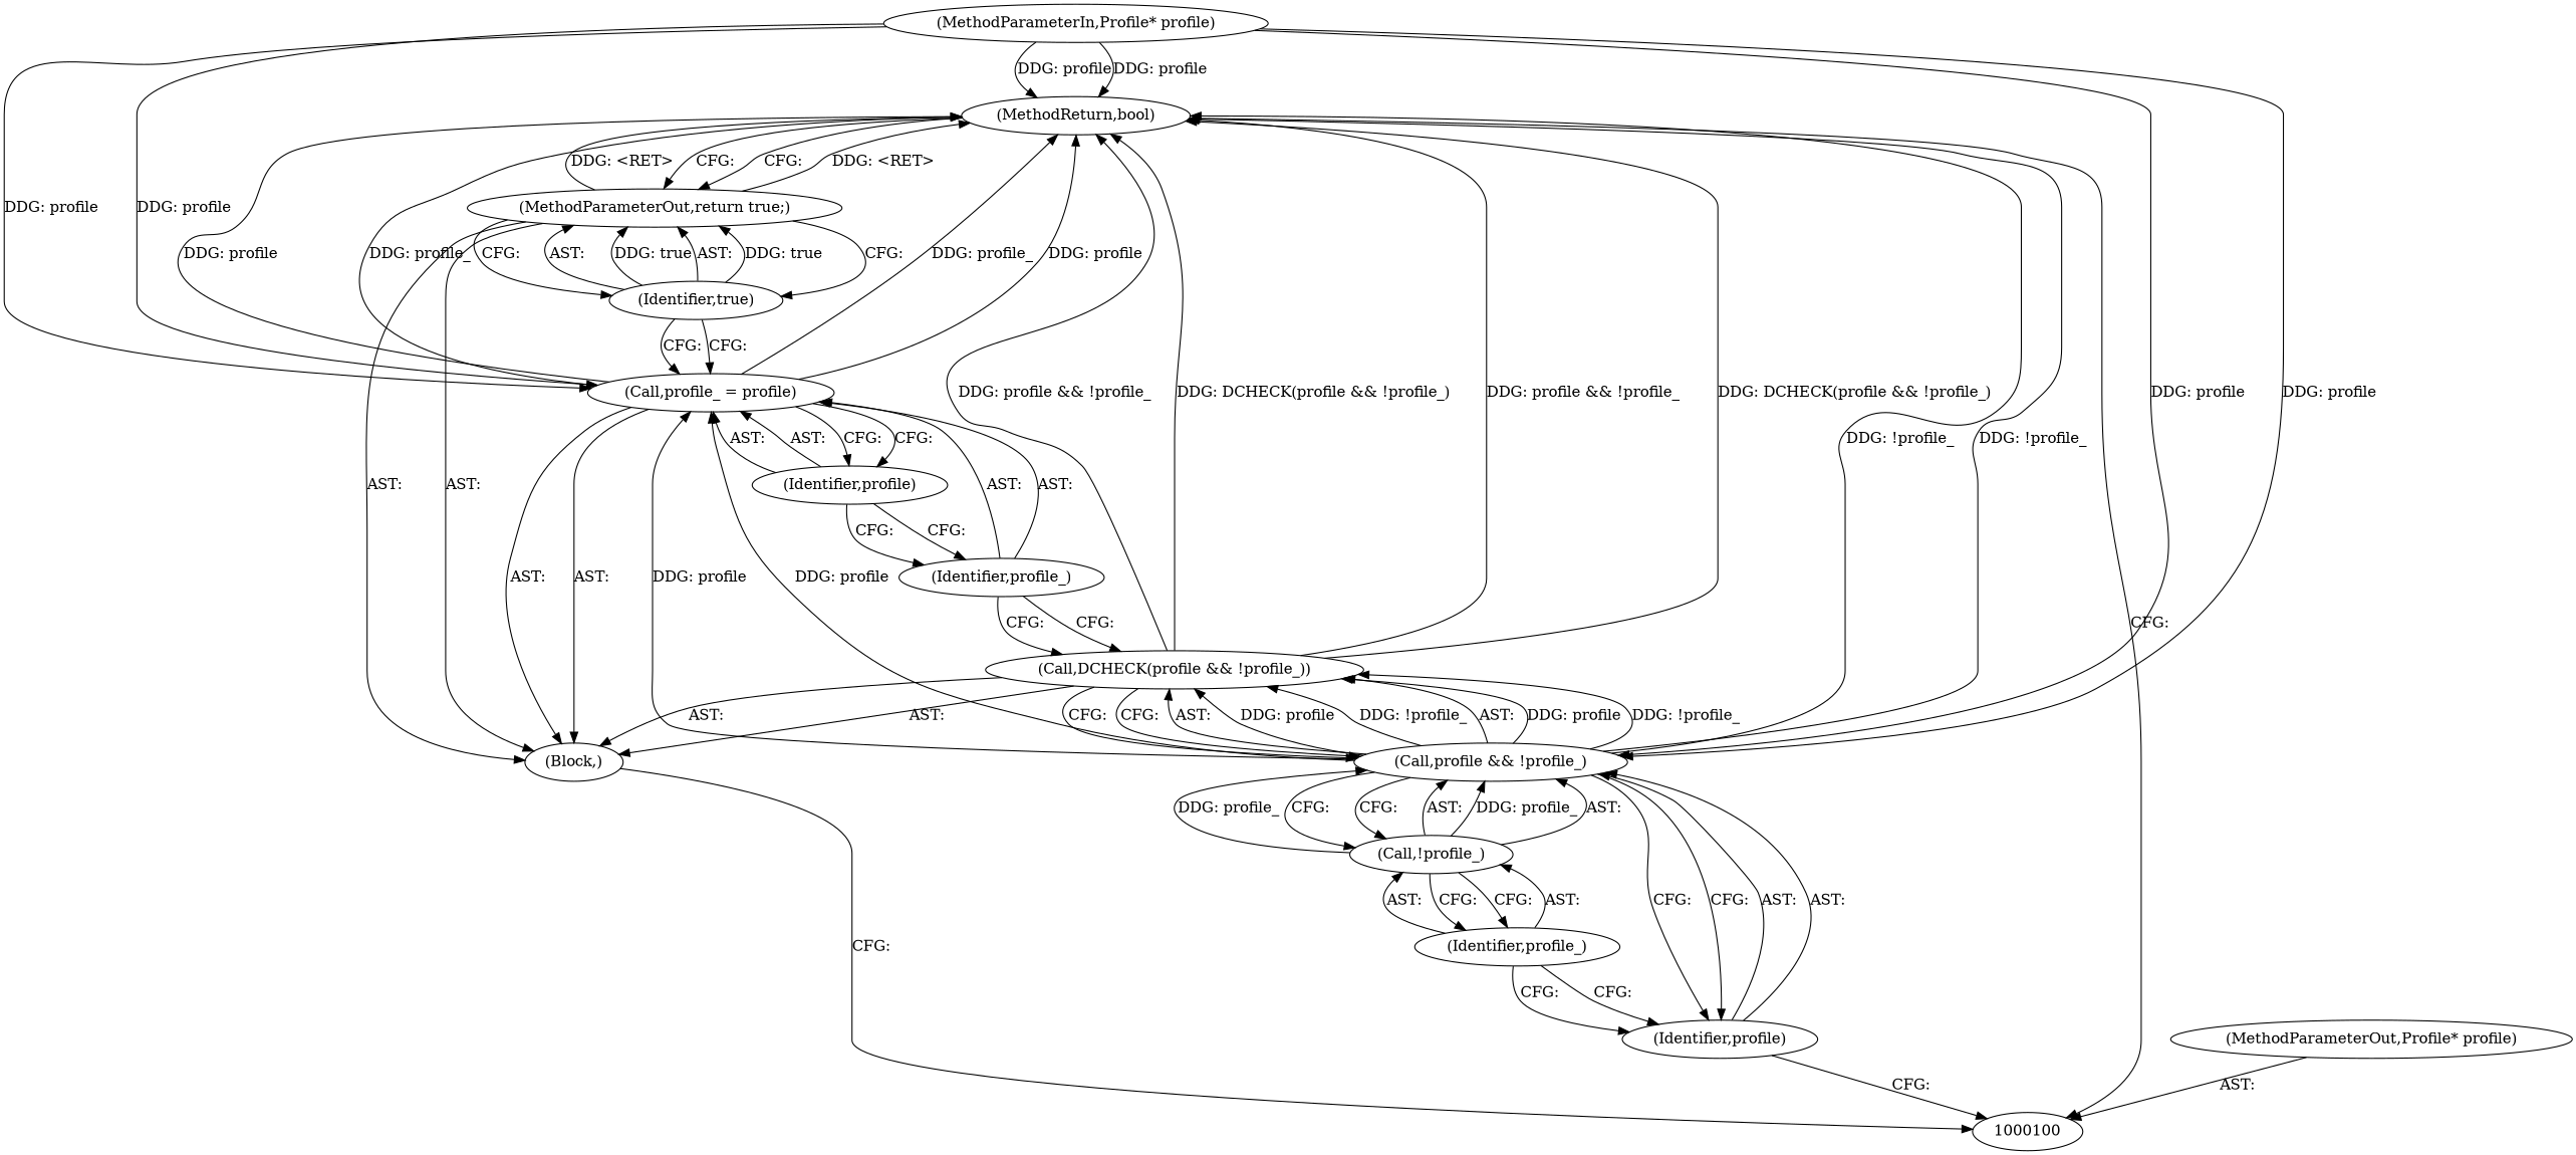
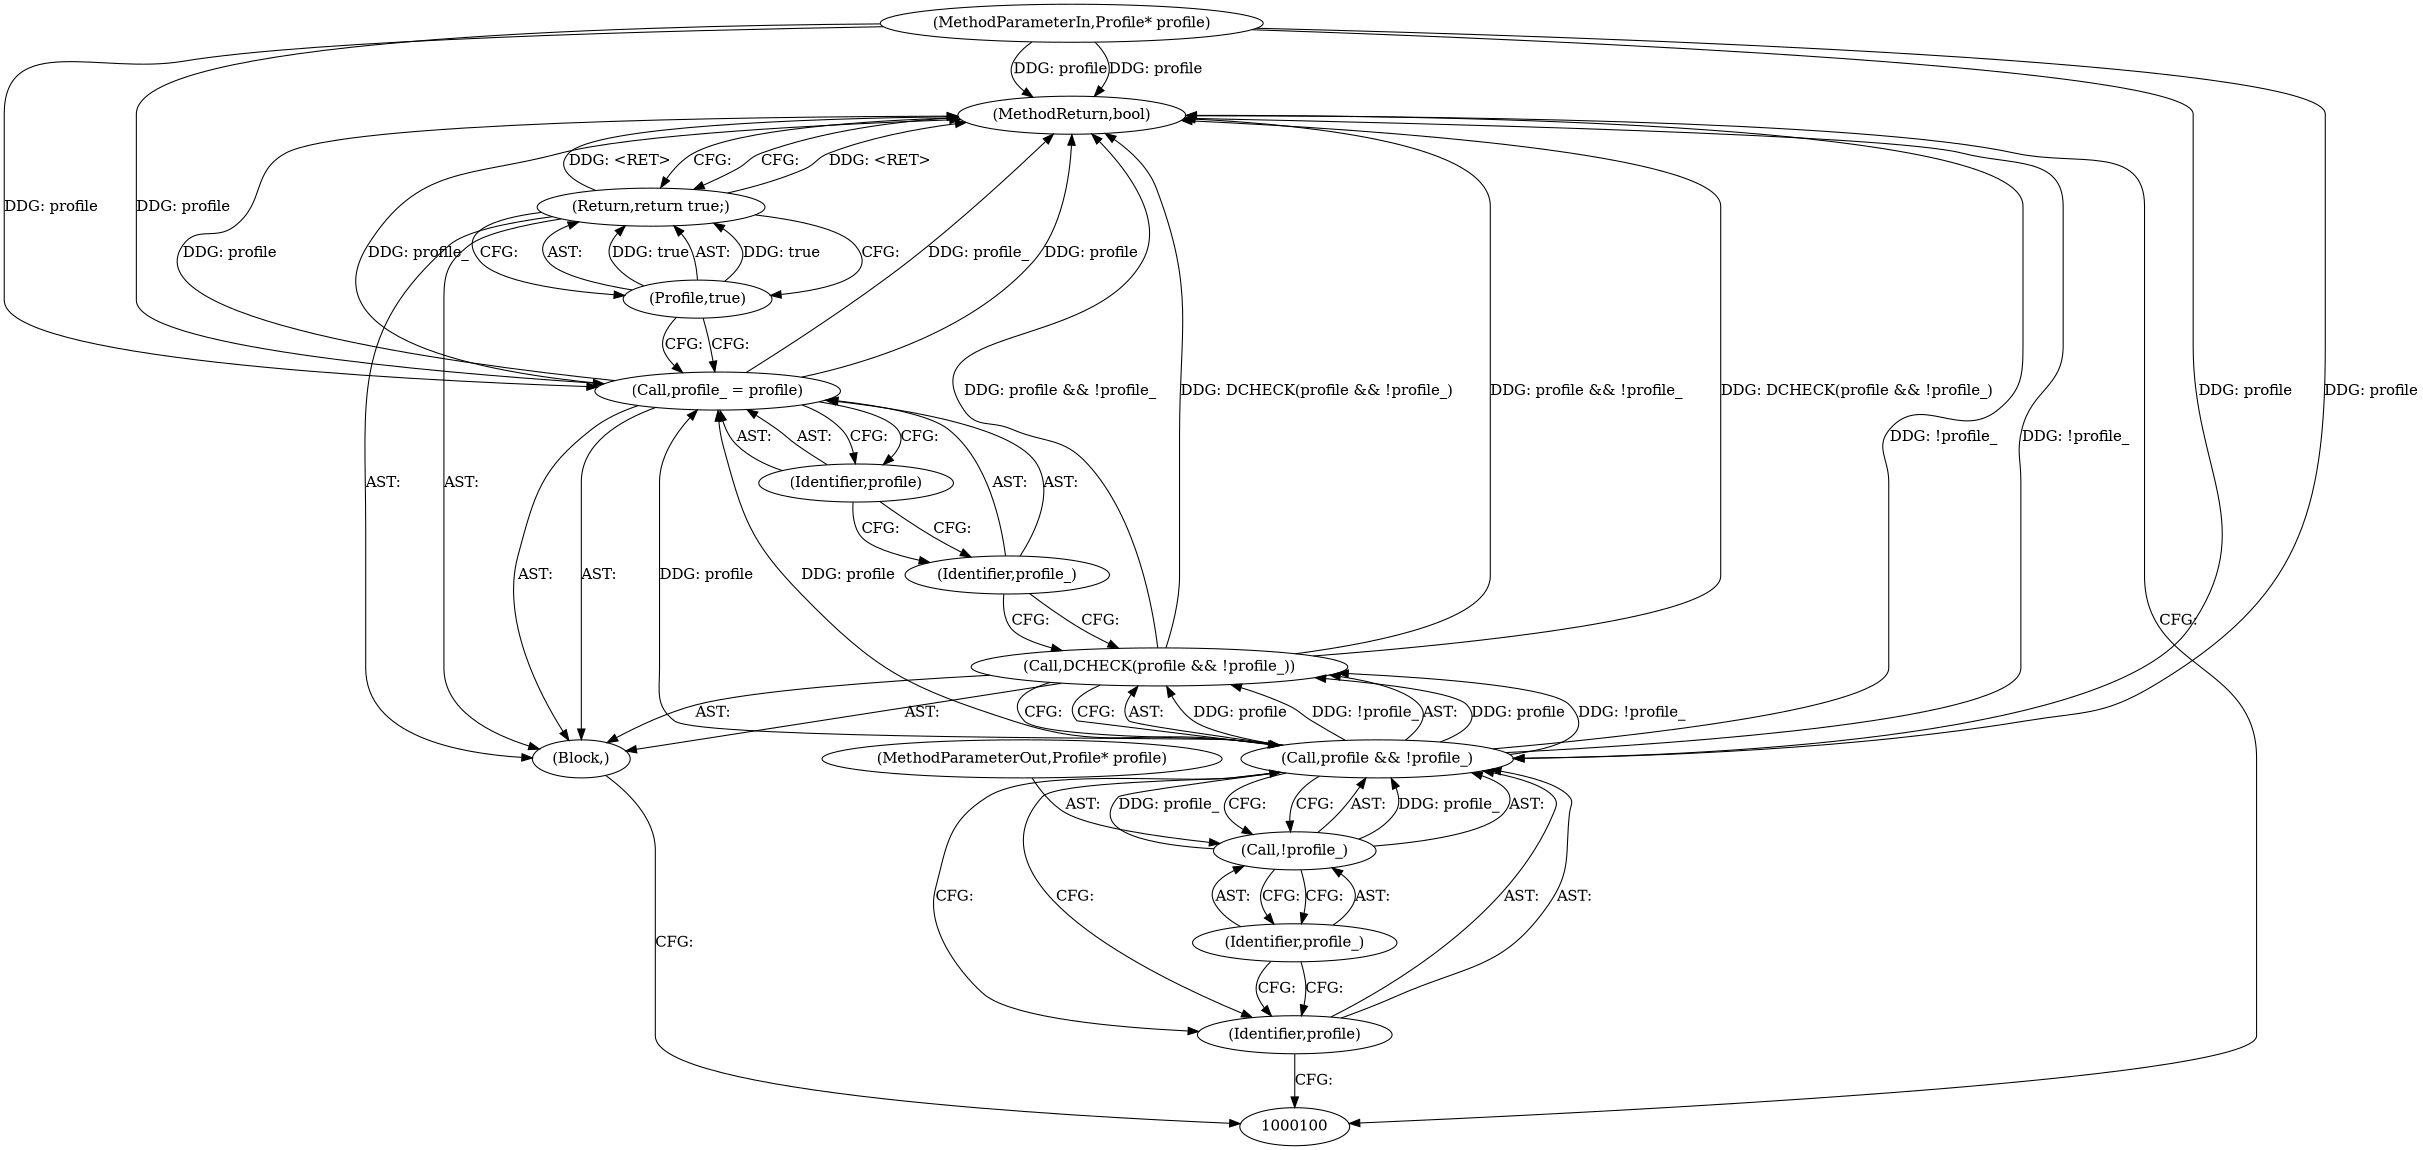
  digraph {
    n1 [label="(MethodReturn,bool)"]
-   n2 [label="(MethodParameterOut,return true;)"]
+   n2 [label="(Return,return true;)"]
    1000100
    n4 [label="(Block,)"]
-   n5 [label="(Identifier,true)"]
+   n5 [label="(Profile,true)"]
    n6 [label="(MethodParameterIn,Profile* profile)"]
    n7 [label="(Call,profile && !profile_)"]
    n8 [label="(Call,profile_ = profile)"]
    n9 [label="(Call,DCHECK(profile && !profile_))"]
    n10 [label="(Call,!profile_)"]
    n11 [label="(Identifier,profile)"]
    n12 [label="(Identifier,profile)"]
    n13 [label="(MethodParameterOut,Profile* profile)"]
    n14 [label="(Identifier,profile_)"]
    n15 [label="(Identifier,profile_)"]
    n1 -> n2 [label="CFG: "]
    n1 -> n2 [label="CFG: "]
    n1 -> 1000100 [label="CFG: "]
    n2 -> n1 [label="DDG: <RET>"]
    n2 -> n1 [label="DDG: <RET>"]
    n2 -> n4 [label="AST: "]
    n2 -> n4 [label="AST: "]
    n2 -> n5 [label="CFG: "]
    n2 -> n5 [label="CFG: "]
    n4 -> 1000100 [label="CFG: "]
    n5 -> n2 [label="AST: "]
    n5 -> n2 [label="DDG: true"]
    n5 -> n2 [label="AST: "]
    n5 -> n2 [label="DDG: true"]
    n5 -> n8 [label="CFG: "]
    n5 -> n8 [label="CFG: "]
    n6 -> n1 [label="DDG: profile"]
    n6 -> n1 [label="DDG: profile"]
    n6 -> n7 [label="DDG: profile"]
    n6 -> n7 [label="DDG: profile"]
    n6 -> n8 [label="DDG: profile"]
    n6 -> n8 [label="DDG: profile"]
    n7 -> n1 [label="DDG: !profile_"]
    n7 -> n1 [label="DDG: !profile_"]
    n7 -> n8 [label="DDG: profile"]
    n7 -> n8 [label="DDG: profile"]
    n7 -> n9 [label="AST: "]
    n7 -> n9 [label="DDG: profile"]
    n7 -> n9 [label="DDG: !profile_"]
    n7 -> n9 [label="AST: "]
    n7 -> n9 [label="DDG: profile"]
    n7 -> n9 [label="DDG: !profile_"]
    n7 -> n10 [label="CFG: "]
    n7 -> n10 [label="CFG: "]
    n7 -> n11 [label="CFG: "]
    n7 -> n11 [label="CFG: "]
    n8 -> n1 [label="DDG: profile"]
    n8 -> n1 [label="DDG: profile_"]
    n8 -> n1 [label="DDG: profile"]
    n8 -> n1 [label="DDG: profile_"]
    n8 -> n4 [label="AST: "]
    n8 -> n4 [label="AST: "]
    n8 -> n12 [label="CFG: "]
    n8 -> n12 [label="CFG: "]
    n9 -> n1 [label="DDG: profile && !profile_"]
    n9 -> n1 [label="DDG: DCHECK(profile && !profile_)"]
    n9 -> n1 [label="DDG: profile && !profile_"]
    n9 -> n1 [label="DDG: DCHECK(profile && !profile_)"]
    n9 -> n4 [label="AST: "]
    n9 -> n4 [label="AST: "]
    n9 -> n7 [label="CFG: "]
    n9 -> n7 [label="CFG: "]
    n10 -> n7 [label="AST: "]
    n10 -> n7 [label="DDG: profile_"]
    n10 -> n7 [label="AST: "]
    n10 -> n7 [label="DDG: profile_"]
    n10 -> n14 [label="CFG: "]
    n10 -> n14 [label="CFG: "]
    n11 -> 1000100 [label="CFG: "]
    n11 -> n7 [label="AST: "]
    n11 -> n7 [label="AST: "]
    n12 -> n8 [label="AST: "]
    n12 -> n8 [label="AST: "]
    n12 -> n15 [label="CFG: "]
    n12 -> n15 [label="CFG: "]
-   n13 -> 1000100 [label="AST: "]
+   n13 -> n10 [label="AST: "]
    n14 -> n10 [label="AST: "]
    n14 -> n10 [label="AST: "]
    n14 -> n11 [label="CFG: "]
    n14 -> n11 [label="CFG: "]
    n15 -> n8 [label="AST: "]
    n15 -> n8 [label="AST: "]
    n15 -> n9 [label="CFG: "]
    n15 -> n9 [label="CFG: "]
  }
